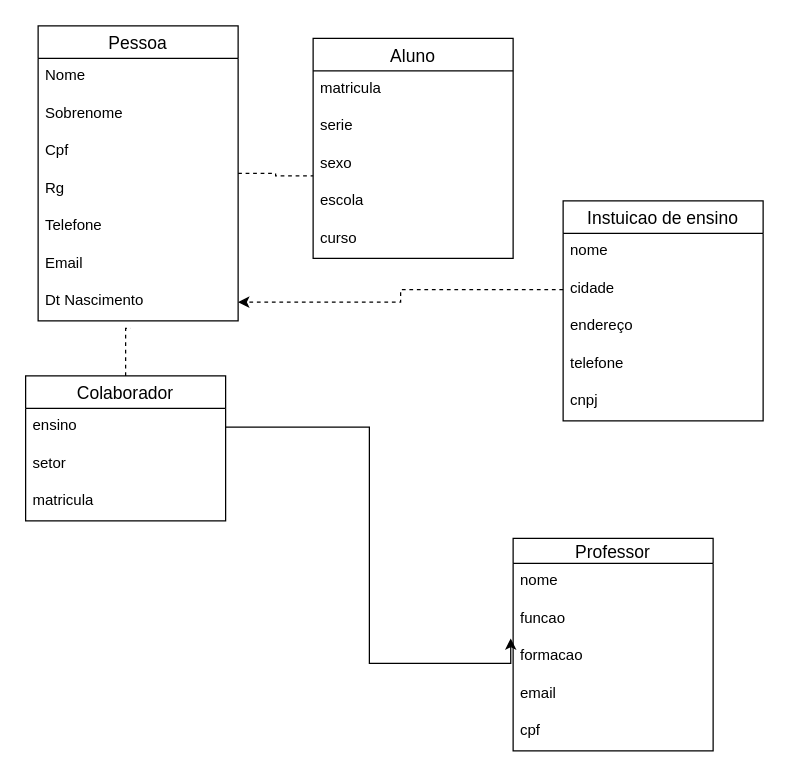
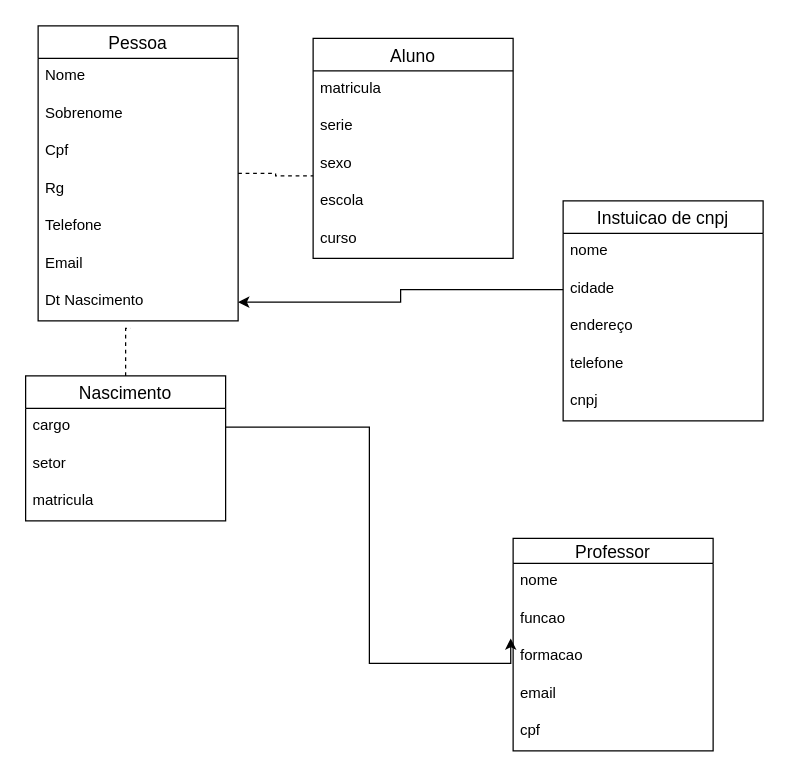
  <mxCell id="0" />
  <mxCell id="1" parent="0" />
  <mxCell id="2" style="edgeStyle=orthogonalEdgeStyle;rounded=0;orthogonalLoop=1;jettySize=auto;html=1;endArrow=none;endFill=0;dashed=1;" edge="1" parent="1" source="3" target="11"><mxGeometry relative="1" as="geometry"><Array as="points"><mxPoint x="220" y="138" /><mxPoint x="220" y="140" /></Array></mxGeometry></mxCell>
  <mxCell id="3" value="Pessoa" style="swimlane;fontStyle=0;childLayout=stackLayout;horizontal=1;startSize=26;horizontalStack=0;resizeParent=1;resizeParentMax=0;resizeLast=0;collapsible=1;marginBottom=0;align=center;fontSize=14;" vertex="1" parent="1"><mxGeometry x="30" y="20" width="160" height="236" as="geometry"><mxRectangle x="120" y="130" width="90" height="30" as="alternateBounds" /></mxGeometry></mxCell>
  <mxCell id="4" value="Nome" style="text;strokeColor=none;fillColor=none;spacingLeft=4;spacingRight=4;overflow=hidden;rotatable=0;points=[[0,0.5],[1,0.5]];portConstraint=eastwest;fontSize=12;whiteSpace=wrap;html=1;" vertex="1" parent="3"><mxGeometry y="26" width="160" height="30" as="geometry" /></mxCell>
  <mxCell id="5" value="Sobrenome" style="text;strokeColor=none;fillColor=none;spacingLeft=4;spacingRight=4;overflow=hidden;rotatable=0;points=[[0,0.5],[1,0.5]];portConstraint=eastwest;fontSize=12;whiteSpace=wrap;html=1;" vertex="1" parent="3"><mxGeometry y="56" width="160" height="30" as="geometry" /></mxCell>
  <mxCell id="6" value="Cpf" style="text;strokeColor=none;fillColor=none;spacingLeft=4;spacingRight=4;overflow=hidden;rotatable=0;points=[[0,0.5],[1,0.5]];portConstraint=eastwest;fontSize=12;whiteSpace=wrap;html=1;" vertex="1" parent="3"><mxGeometry y="86" width="160" height="30" as="geometry" /></mxCell>
  <mxCell id="7" value="Rg" style="text;strokeColor=none;fillColor=none;spacingLeft=4;spacingRight=4;overflow=hidden;rotatable=0;points=[[0,0.5],[1,0.5]];portConstraint=eastwest;fontSize=12;whiteSpace=wrap;html=1;" vertex="1" parent="3"><mxGeometry y="116" width="160" height="30" as="geometry" /></mxCell>
  <mxCell id="8" value="Telefone" style="text;strokeColor=none;fillColor=none;spacingLeft=4;spacingRight=4;overflow=hidden;rotatable=0;points=[[0,0.5],[1,0.5]];portConstraint=eastwest;fontSize=12;whiteSpace=wrap;html=1;" vertex="1" parent="3"><mxGeometry y="146" width="160" height="30" as="geometry" /></mxCell>
  <mxCell id="9" value="Email" style="text;strokeColor=none;fillColor=none;spacingLeft=4;spacingRight=4;overflow=hidden;rotatable=0;points=[[0,0.5],[1,0.5]];portConstraint=eastwest;fontSize=12;whiteSpace=wrap;html=1;" vertex="1" parent="3"><mxGeometry y="176" width="160" height="30" as="geometry" /></mxCell>
  <mxCell id="10" value="Dt Nascimento" style="text;strokeColor=none;fillColor=none;spacingLeft=4;spacingRight=4;overflow=hidden;rotatable=0;points=[[0,0.5],[1,0.5]];portConstraint=eastwest;fontSize=12;whiteSpace=wrap;html=1;" vertex="1" parent="3"><mxGeometry y="206" width="160" height="30" as="geometry" /></mxCell>
  <mxCell id="11" value="Aluno" style="swimlane;fontStyle=0;childLayout=stackLayout;horizontal=1;startSize=26;horizontalStack=0;resizeParent=1;resizeParentMax=0;resizeLast=0;collapsible=1;marginBottom=0;align=center;fontSize=14;" vertex="1" parent="1"><mxGeometry x="250" y="30" width="160" height="176" as="geometry"><mxRectangle x="120" y="130" width="90" height="30" as="alternateBounds" /></mxGeometry></mxCell>
  <mxCell id="12" value="matricula" style="text;strokeColor=none;fillColor=none;spacingLeft=4;spacingRight=4;overflow=hidden;rotatable=0;points=[[0,0.5],[1,0.5]];portConstraint=eastwest;fontSize=12;whiteSpace=wrap;html=1;" vertex="1" parent="11"><mxGeometry y="26" width="160" height="30" as="geometry" /></mxCell>
  <mxCell id="13" value="serie" style="text;strokeColor=none;fillColor=none;spacingLeft=4;spacingRight=4;overflow=hidden;rotatable=0;points=[[0,0.5],[1,0.5]];portConstraint=eastwest;fontSize=12;whiteSpace=wrap;html=1;" vertex="1" parent="11"><mxGeometry y="56" width="160" height="30" as="geometry" /></mxCell>
  <mxCell id="14" value="sexo" style="text;strokeColor=none;fillColor=none;spacingLeft=4;spacingRight=4;overflow=hidden;rotatable=0;points=[[0,0.5],[1,0.5]];portConstraint=eastwest;fontSize=12;whiteSpace=wrap;html=1;" vertex="1" parent="11"><mxGeometry y="86" width="160" height="30" as="geometry" /></mxCell>
  <mxCell id="15" value="escola" style="text;strokeColor=none;fillColor=none;spacingLeft=4;spacingRight=4;overflow=hidden;rotatable=0;points=[[0,0.5],[1,0.5]];portConstraint=eastwest;fontSize=12;whiteSpace=wrap;html=1;" vertex="1" parent="11"><mxGeometry y="116" width="160" height="30" as="geometry" /></mxCell>
  <mxCell id="16" value="curso" style="text;strokeColor=none;fillColor=none;spacingLeft=4;spacingRight=4;overflow=hidden;rotatable=0;points=[[0,0.5],[1,0.5]];portConstraint=eastwest;fontSize=12;whiteSpace=wrap;html=1;" vertex="1" parent="11"><mxGeometry y="146" width="160" height="30" as="geometry" /></mxCell>
- <mxCell id="17" value="Colaborador" style="swimlane;fontStyle=0;childLayout=stackLayout;horizontal=1;startSize=26;horizontalStack=0;resizeParent=1;resizeParentMax=0;resizeLast=0;collapsible=1;marginBottom=0;align=center;fontSize=14;" vertex="1" parent="1"><mxGeometry x="20" y="300" width="160" height="116" as="geometry"><mxRectangle x="120" y="130" width="90" height="30" as="alternateBounds" /></mxGeometry></mxCell>
- <mxCell id="18" value="ensino" style="text;strokeColor=none;fillColor=none;spacingLeft=4;spacingRight=4;overflow=hidden;rotatable=0;points=[[0,0.5],[1,0.5]];portConstraint=eastwest;fontSize=12;whiteSpace=wrap;html=1;" vertex="1" parent="17"><mxGeometry y="26" width="160" height="30" as="geometry" /></mxCell>
+ <mxCell id="17" value="Nascimento" style="swimlane;fontStyle=0;childLayout=stackLayout;horizontal=1;startSize=26;horizontalStack=0;resizeParent=1;resizeParentMax=0;resizeLast=0;collapsible=1;marginBottom=0;align=center;fontSize=14;" vertex="1" parent="1"><mxGeometry x="20" y="300" width="160" height="116" as="geometry"><mxRectangle x="120" y="130" width="90" height="30" as="alternateBounds" /></mxGeometry></mxCell>
+ <mxCell id="18" value="cargo" style="text;strokeColor=none;fillColor=none;spacingLeft=4;spacingRight=4;overflow=hidden;rotatable=0;points=[[0,0.5],[1,0.5]];portConstraint=eastwest;fontSize=12;whiteSpace=wrap;html=1;" vertex="1" parent="17"><mxGeometry y="26" width="160" height="30" as="geometry" /></mxCell>
  <mxCell id="19" value="setor" style="text;strokeColor=none;fillColor=none;spacingLeft=4;spacingRight=4;overflow=hidden;rotatable=0;points=[[0,0.5],[1,0.5]];portConstraint=eastwest;fontSize=12;whiteSpace=wrap;html=1;" vertex="1" parent="17"><mxGeometry y="56" width="160" height="30" as="geometry" /></mxCell>
  <mxCell id="20" value="matricula" style="text;strokeColor=none;fillColor=none;spacingLeft=4;spacingRight=4;overflow=hidden;rotatable=0;points=[[0,0.5],[1,0.5]];portConstraint=eastwest;fontSize=12;whiteSpace=wrap;html=1;" vertex="1" parent="17"><mxGeometry y="86" width="160" height="30" as="geometry" /></mxCell>
- <mxCell id="21" value="Instuicao de ensino" style="swimlane;fontStyle=0;childLayout=stackLayout;horizontal=1;startSize=26;horizontalStack=0;resizeParent=1;resizeParentMax=0;resizeLast=0;collapsible=1;marginBottom=0;align=center;fontSize=14;" vertex="1" parent="1"><mxGeometry x="450" y="160" width="160" height="176" as="geometry"><mxRectangle x="120" y="130" width="90" height="30" as="alternateBounds" /></mxGeometry></mxCell>
+ <mxCell id="21" value="Instuicao de cnpj" style="swimlane;fontStyle=0;childLayout=stackLayout;horizontal=1;startSize=26;horizontalStack=0;resizeParent=1;resizeParentMax=0;resizeLast=0;collapsible=1;marginBottom=0;align=center;fontSize=14;" vertex="1" parent="1"><mxGeometry x="450" y="160" width="160" height="176" as="geometry"><mxRectangle x="120" y="130" width="90" height="30" as="alternateBounds" /></mxGeometry></mxCell>
  <mxCell id="22" value="nome" style="text;strokeColor=none;fillColor=none;spacingLeft=4;spacingRight=4;overflow=hidden;rotatable=0;points=[[0,0.5],[1,0.5]];portConstraint=eastwest;fontSize=12;whiteSpace=wrap;html=1;" vertex="1" parent="21"><mxGeometry y="26" width="160" height="30" as="geometry" /></mxCell>
  <mxCell id="23" value="cidade" style="text;strokeColor=none;fillColor=none;spacingLeft=4;spacingRight=4;overflow=hidden;rotatable=0;points=[[0,0.5],[1,0.5]];portConstraint=eastwest;fontSize=12;whiteSpace=wrap;html=1;" vertex="1" parent="21"><mxGeometry y="56" width="160" height="30" as="geometry" /></mxCell>
  <mxCell id="24" value="endereço" style="text;strokeColor=none;fillColor=none;spacingLeft=4;spacingRight=4;overflow=hidden;rotatable=0;points=[[0,0.5],[1,0.5]];portConstraint=eastwest;fontSize=12;whiteSpace=wrap;html=1;" vertex="1" parent="21"><mxGeometry y="86" width="160" height="30" as="geometry" /></mxCell>
  <mxCell id="25" value="telefone" style="text;strokeColor=none;fillColor=none;spacingLeft=4;spacingRight=4;overflow=hidden;rotatable=0;points=[[0,0.5],[1,0.5]];portConstraint=eastwest;fontSize=12;whiteSpace=wrap;html=1;" vertex="1" parent="21"><mxGeometry y="116" width="160" height="30" as="geometry" /></mxCell>
  <mxCell id="26" value="cnpj" style="text;strokeColor=none;fillColor=none;spacingLeft=4;spacingRight=4;overflow=hidden;rotatable=0;points=[[0,0.5],[1,0.5]];portConstraint=eastwest;fontSize=12;whiteSpace=wrap;html=1;" vertex="1" parent="21"><mxGeometry y="146" width="160" height="30" as="geometry" /></mxCell>
  <mxCell id="27" value="Professor" style="swimlane;fontStyle=0;childLayout=stackLayout;horizontal=1;startSize=20;horizontalStack=0;resizeParent=1;resizeParentMax=0;resizeLast=0;collapsible=1;marginBottom=0;align=center;fontSize=14;" vertex="1" parent="1"><mxGeometry x="410" y="430" width="160" height="170" as="geometry"><mxRectangle x="120" y="130" width="90" height="30" as="alternateBounds" /></mxGeometry></mxCell>
  <mxCell id="28" value="nome" style="text;strokeColor=none;fillColor=none;spacingLeft=4;spacingRight=4;overflow=hidden;rotatable=0;points=[[0,0.5],[1,0.5]];portConstraint=eastwest;fontSize=12;whiteSpace=wrap;html=1;" vertex="1" parent="27"><mxGeometry y="20" width="160" height="30" as="geometry" /></mxCell>
  <mxCell id="29" value="funcao" style="text;strokeColor=none;fillColor=none;spacingLeft=4;spacingRight=4;overflow=hidden;rotatable=0;points=[[0,0.5],[1,0.5]];portConstraint=eastwest;fontSize=12;whiteSpace=wrap;html=1;" vertex="1" parent="27"><mxGeometry y="50" width="160" height="30" as="geometry" /></mxCell>
  <mxCell id="30" value="formacao" style="text;strokeColor=none;fillColor=none;spacingLeft=4;spacingRight=4;overflow=hidden;rotatable=0;points=[[0,0.5],[1,0.5]];portConstraint=eastwest;fontSize=12;whiteSpace=wrap;html=1;" vertex="1" parent="27"><mxGeometry y="80" width="160" height="30" as="geometry" /></mxCell>
  <mxCell id="31" value="email" style="text;strokeColor=none;fillColor=none;spacingLeft=4;spacingRight=4;overflow=hidden;rotatable=0;points=[[0,0.5],[1,0.5]];portConstraint=eastwest;fontSize=12;whiteSpace=wrap;html=1;" vertex="1" parent="27"><mxGeometry y="110" width="160" height="30" as="geometry" /></mxCell>
  <mxCell id="32" value="cpf" style="text;strokeColor=none;fillColor=none;spacingLeft=4;spacingRight=4;overflow=hidden;rotatable=0;points=[[0,0.5],[1,0.5]];portConstraint=eastwest;fontSize=12;whiteSpace=wrap;html=1;" vertex="1" parent="27"><mxGeometry y="140" width="160" height="30" as="geometry" /></mxCell>
  <mxCell id="33" style="edgeStyle=orthogonalEdgeStyle;rounded=0;orthogonalLoop=1;jettySize=auto;html=1;exitX=0.5;exitY=0;exitDx=0;exitDy=0;entryX=0.463;entryY=1.2;entryDx=0;entryDy=0;entryPerimeter=0;endArrow=none;endFill=0;dashed=1;" edge="1" parent="1" source="17" target="10"><mxGeometry relative="1" as="geometry"><Array as="points"><mxPoint x="100" y="262" /></Array></mxGeometry></mxCell>
  <mxCell id="34" style="edgeStyle=orthogonalEdgeStyle;rounded=0;orthogonalLoop=1;jettySize=auto;html=1;entryX=-0.012;entryY=1;entryDx=0;entryDy=0;entryPerimeter=0;" edge="1" parent="1" source="18" target="29"><mxGeometry relative="1" as="geometry" /></mxCell>
- <mxCell id="35" style="edgeStyle=orthogonalEdgeStyle;rounded=0;orthogonalLoop=1;jettySize=auto;html=1;entryX=1;entryY=0.5;entryDx=0;entryDy=0;dashed=1;" edge="1" parent="1" source="23" target="10"><mxGeometry relative="1" as="geometry" /></mxCell>
+ <mxCell id="35" style="edgeStyle=orthogonalEdgeStyle;rounded=0;orthogonalLoop=1;jettySize=auto;html=1;entryX=1;entryY=0.5;entryDx=0;entryDy=0;" edge="1" parent="1" source="23" target="10"><mxGeometry relative="1" as="geometry" /></mxCell>
